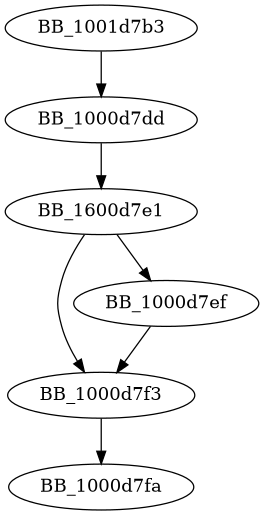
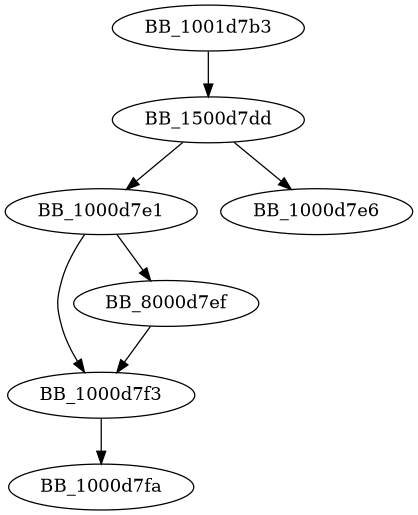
  digraph {
    n1 [label=BB_1001d7b3]
-   BB_1000d7dd
-   BB_1000d7e1 [label=BB_1600d7e1]
+   BB_1000d7dd [label=BB_1500d7dd]
+   BB_1000d7e1
+   BB_1000d7e6
    n5 [label=BB_1000d7f3]
-   BB_1000d7ef
+   BB_1000d7ef [label=BB_8000d7ef]
    BB_1000d7fa
    n1 -> BB_1000d7dd
    BB_1000d7dd -> BB_1000d7e1
+   BB_1000d7dd -> BB_1000d7e6
    BB_1000d7e1 -> n5
    BB_1000d7e1 -> BB_1000d7ef
    n5 -> BB_1000d7fa
    BB_1000d7ef -> n5
  }
